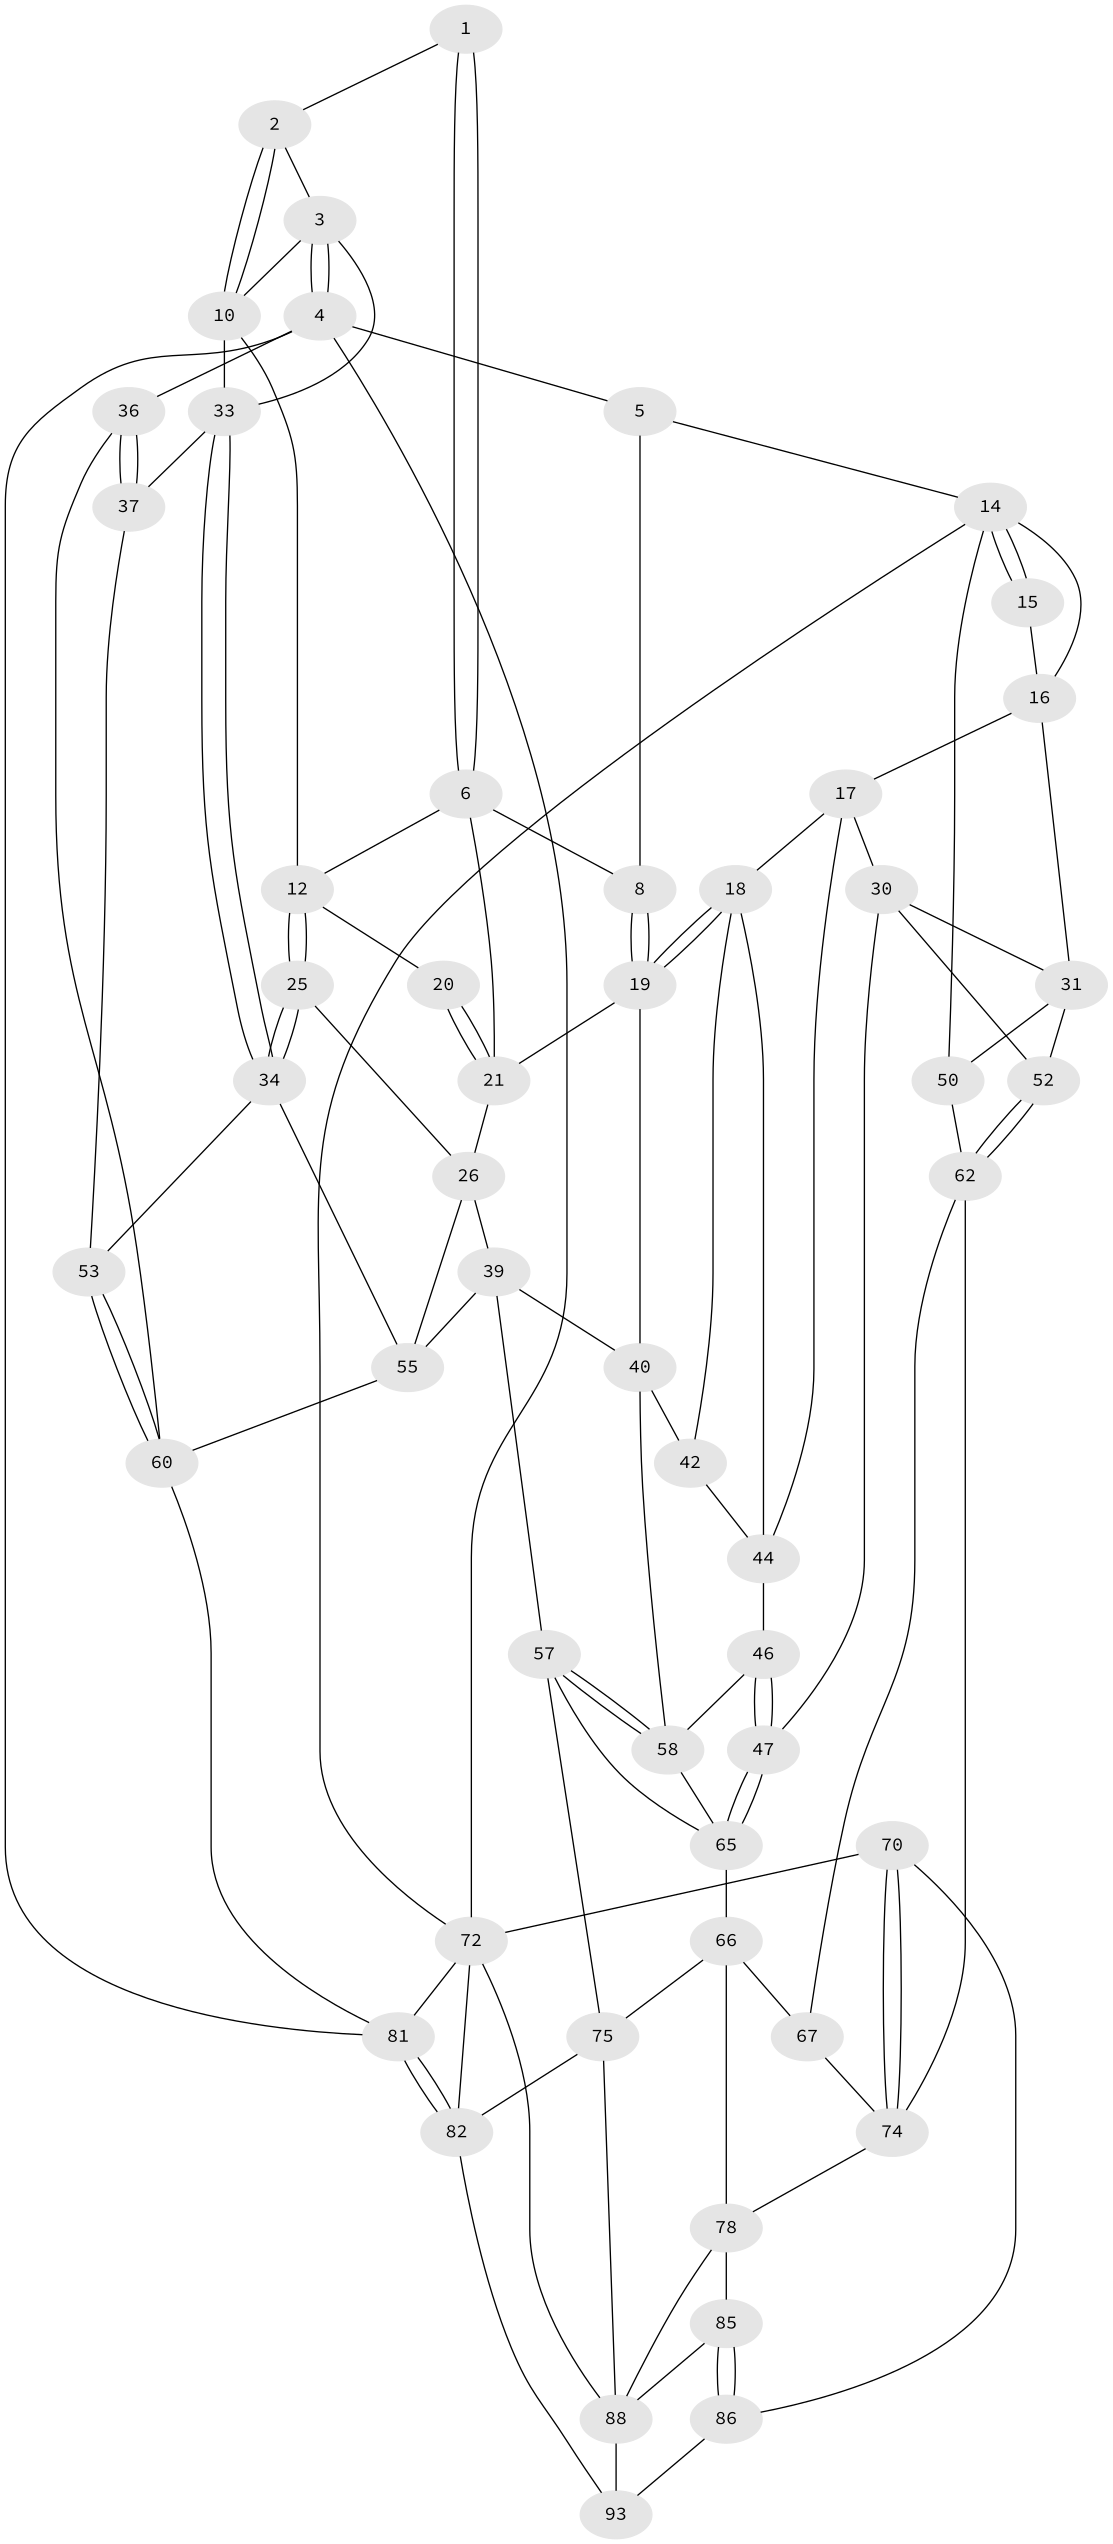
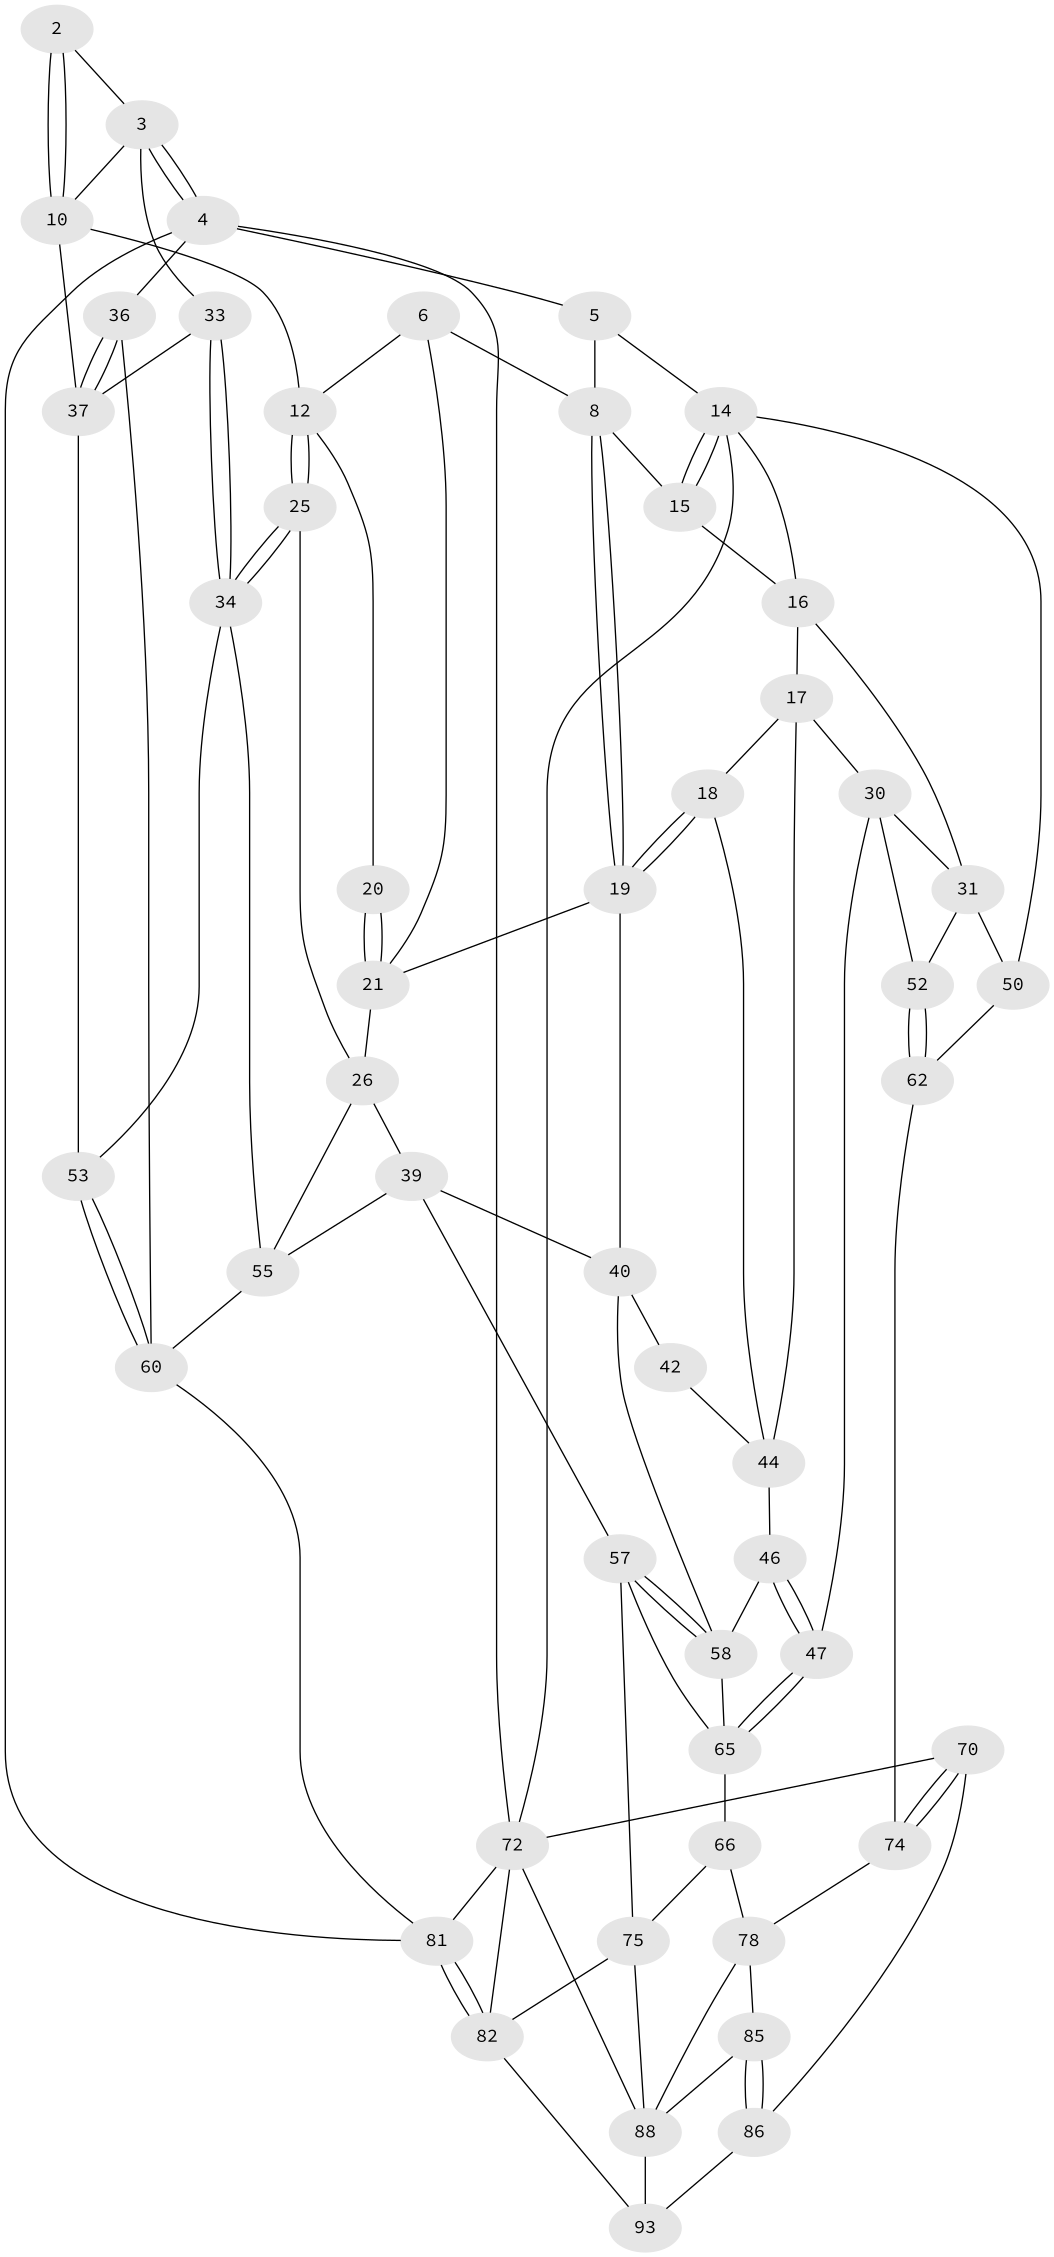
  graph {
    fontname="Source Code Pro"
    node [color=gray90 fontname="Source Code Pro" style=filled]
    edge [fontname="Source Code Pro"]
-   1
    2
    6 [super="+7"]
    3 [super="+32"]
    10 [super="+11"]
    8 [super="+9"]
    12 [super="+13"]
    21 [super="+24"]
    4 [super="+80"]
    33 [super="+35"]
    5
    36 [super="+63"]
    72 [super="+91"]
    81 [super="+87"]
    34 [super="+54"]
    37
    14 [super="+28"]
    60 [super="+64"]
    82 [super="+83"]
    88 [super="+89"]
    15
    19 [super="+22"]
    16 [super="+27"]
    50 [super="+51"]
    20 [super="+23"]
    25
    40 [super="+41"]
    26 [super="+38"]
    17 [super="+29"]
    31 [super="+49"]
    62 [super="+68"]
    18 [super="+43"]
    30 [super="+48"]
    44 [super="+45"]
    52
    42
    47
    46
    58 [super="+61"]
    39 [super="+56"]
    55 [super="+59"]
    53
    57 [super="+73"]
    65 [super="+69"]
    75 [super="+84"]
    66 [super="+76"]
-   67
    74 [super="+77"]
    70 [super="+71"]
    86 [super="+92"]
    78 [super="+79"]
    85 [super="+90"]
    93 [super="+94"]
-   1 -- 2
-   1 -- 6
-   1 -- 6
    2 -- 3
    2 -- 10
    2 -- 10
    6 -- 8
    6 -- 12
    6 -- 21
    3 -- 10
    3 -- 4
    3 -- 4
    3 -- 33
    10 -- 12
-   10 -- 33
+   10 -- 37
+   8 -- 15
    8 -- 19
    8 -- 19
    12 -- 20
    12 -- 25
    12 -- 25
    21 -- 26
    4 -- 5
    4 -- 36 [weight=2]
    4 -- 72
    4 -- 81
    33 -- 34
    33 -- 34
    33 -- 37
    5 -- 8
    5 -- 14
    36 -- 37
    36 -- 37
    36 -- 60
    72 -- 81
    72 -- 82
    72 -- 88
    81 -- 82
    81 -- 82
    34 -- 55
    34 -- 53
    37 -- 53
    14 -- 72
    14 -- 15
    14 -- 15
    14 -- 16
    14 -- 50
    60 -- 81
    82 -- 93
    88 -- 93
    15 -- 16
    19 -- 21
    19 -- 40
    16 -- 17
    16 -- 31
    50 -- 62
    20 -- 21 [weight=2]
    20 -- 21
    25 -- 34
    25 -- 34
    25 -- 26
    40 -- 42
    40 -- 58
    26 -- 39
    26 -- 55
    17 -- 18
    17 -- 30
    17 -- 44
    31 -- 50
    31 -- 52
-   62 -- 67
    62 -- 74
    18 -- 19
    18 -- 19
    18 -- 44
-   18 -- 42
    30 -- 31
    30 -- 52
    30 -- 47
    44 -- 46
    52 -- 62
    52 -- 62
    42 -- 44
    47 -- 65
    47 -- 65
    46 -- 47
    46 -- 47
    46 -- 58
    58 -- 65
    39 -- 40
    39 -- 55
    39 -- 57
    55 -- 60
    53 -- 60
    53 -- 60
    57 -- 58
    57 -- 58
    57 -- 65
    57 -- 75
    65 -- 66
    75 -- 82
    75 -- 88
    66 -- 75
-   66 -- 67
    66 -- 78
-   67 -- 74
    74 -- 78
    70 -- 72
    70 -- 74
    70 -- 74
    70 -- 86
    86 -- 93
    78 -- 88
    78 -- 85
    85 -- 88
    85 -- 86
    85 -- 86
  }
